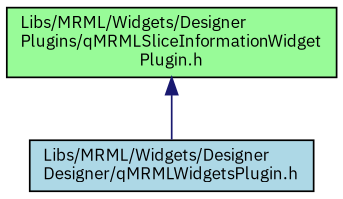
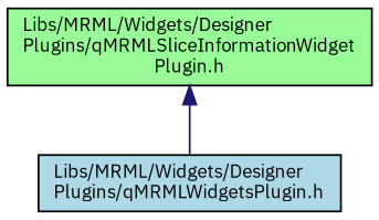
  digraph {
    fontname="IBM Plex Sans"
    node [color=black fontname="IBM Plex Sans" fontsize=10 shape=record style=filled]
    n1 [fillcolor=palegreen fontcolor=black height=0.2 label="Libs/MRML/Widgets/Designer\lPlugins/qMRMLSliceInformationWidget\lPlugin.h" width=0.4]
-   n2 [height=0.2 label="Libs/MRML/Widgets/Designer\lDesigner/qMRMLWidgetsPlugin.h" width=0.4 fillcolor=lightblue]
+   n2 [height=0.2 label="Libs/MRML/Widgets/Designer\lPlugins/qMRMLWidgetsPlugin.h" width=0.4 fillcolor=lightblue]
    n1 -> n2 [color=midnightblue dir=back fontname="IBM Plex Sans" fontsize=10 labelfontname=Helvetica labelfontsize=10 style=solid]
  }
